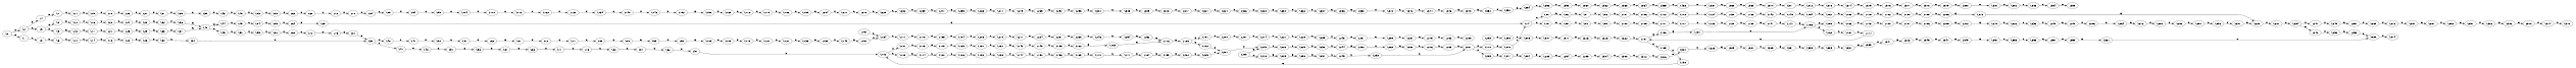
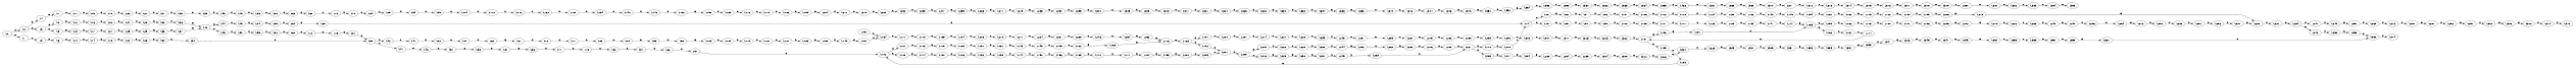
  strict digraph {
    rankdir=LR
    S0
    S1
    S2
    S3
    S4
    S5
    S6
    S7
    S8
    S9
    S10
    S11
    S12
    S13
    S14
    S15
    S16
    S17
    S18
    S19
    S20
    S21
    S22
    S23
    S24
    S25
    S26
    S27
    S28
    S29
    S30
    S31
    S32
    S33
    S34
    S35
    S36
    S37
    S38
    S39
    S40
    S41
    S42
    S43
    S44
    S45
    S46
    S47
    S48
    S49
    S50
    S51
    S52
    S53
    S54
    S55
    S56
    S57
    S58
    S59
    S60
    S61
    S62
    S63
    S64
    S65
    S66
    S67
    S68
    S69
    S70
    S71
    S72
    S73
    S74
    S75
    S76
    S77
    S78
    S79
    S80
    S81
    S82
    S83
    S84
    S85
    S86
    S87
    S88
    S89
    S90
    S91
    S92
    S93
    S94
    S95
    S96
    S97
    S98
    S99
    S100
    S101
    S102
    S103
    S104
    S105
    S106
    S107
    S108
    S109
    S110
    S111
    S112
    S113
    S114
    S115
    S116
    S117
    S118
    S119
    S120
    S121
    S122
    S123
    S124
    S125
    S126
    S127
    S128
    S129
    S130
    S131
    S132
    S133
    S134
    S135
    S136
    S137
    S138
    S139
    S140
    S141
    S142
    S143
    S144
    S145
    S146
    S147
    S148
    S149
    S150
    S151
    S152
    S153
    S154
    S155
    S156
    S164
    S158
    S159
    S160
    S161
    S162
    S163
    S157
    S165
    S166
    S167
    S168
    S169
    S170
    S171
    S172
    S173
    S174
    S175
    S176
    S177
    S178
    S179
    S180
    S181
    S182
    S183
    S184
    S185
    S186
    S187
    S188
    S189
    S190
    S191
    S192
    S193
    S194
    S195
    S196
    S197
    S198
    S199
    S200
    S201
    S202
    S203
    S204
    S205
    S206
    S207
    S208
    S209
    S210
    S211
    S212
    S213
    S214
    S215
    S216
    S217
    S218
    S219
    S220
    S221
    S222
    S223
    S224
    S225
    S226
    S227
    S228
    S229
    S230
    S231
    S232
    S233
    S234
    S235
    S236
    S237
    S238
    S239
    S240
    S241
    S242
    S243
    S244
    S245
    S246
    S247
    S248
    S249
    S250
    S251
    S252
    S253
    S254
    S255
    S256
    S257
    S258
    S259
    S260
    S261
    S262
    S263
    S264
    S265
    S266
    S267
    S268
    S269
    n271 [label=S770]
    S271
    S272
    S273
    S274
    S275
    S276
    S277
    S278
    S279
    S280
    S281
    S282
    S283
    S284
    S285
    S286
    S287
    S288
    S289
    S290
    S291
    S292
    S293
    S294
    S295
    S296
    S297
    S298
    S299
    S300
    S301
    S302
    S303
    S304
    S305
    S306
    S307
    S308
    S309
    S310
    S311
    S312
    S313
    S314
    S315
    S316
    S317
    S318
    S319
    S320
    S321
    S322
    S323
    S324
    S325
    S326
    S327
    S328
    S329
    S330
    S331
    S332
    S333
    S334
    S335
    S336
    S337
    S338
    S339
    S340
    S341
    S342
    S343
    S344
    S345
    S346
    S347
    S348
    S349
    S350
    S351
    S352
    S353
    S354
    S355
    S356
    S357
    S358
    S359
    S360
    S361
    S362
    S363
    S364
    S365
    n367 [label=S466]
    S367
    S368
    S369
    S370
    S371
    S372
    S373
    S374
    S375
    S376
    S377
    S378
    S379
    S380
    S381
    S382
    S383
    S384
    S385
    S0 -> S1 [label=A]
    S0 -> S2 [label=T]
    S1 -> S3 [label=G]
    S2 -> S4 [label=G]
    S2 -> S5 [label=C]
    S3 -> S6 [label=T]
    S4 -> S7 [label=T]
    S5 -> S8 [label=C]
    S5 -> S9 [label=T]
    S6 -> S10 [label=C]
    S7 -> S11 [label=C]
    S8 -> S12 [label=G]
    S9 -> S13 [label=G]
    S10 -> S14 [label=C]
    S11 -> S15 [label=C]
    S12 -> S16 [label=T]
    S13 -> S17 [label=T]
    S14 -> S18 [label=C]
    S15 -> S19 [label=G]
    S16 -> S20 [label=C]
    S17 -> S21 [label=C]
    S18 -> S22 [label=A]
    S19 -> S23 [label=T]
    S20 -> S24 [label=C]
    S21 -> S25 [label=C]
    S22 -> S26 [label=G]
    S23 -> S27 [label=G]
    S24 -> S28 [label=A]
    S25 -> S29 [label=A]
    S26 -> S30 [label=T]
    S27 -> S31 [label=T]
    S28 -> S32 [label=G]
    S29 -> S33 [label=G]
    S30 -> S34 [label=C]
    S31 -> S35 [label=T]
    S32 -> S36 [label=A]
    S33 -> S37 [label=A]
    S34 -> S38 [label=G]
    S35 -> S39 [label=C]
    S36 -> S40 [label=G]
    S37 -> S40 [label=G]
    S38 -> S41 [label=G]
    S38 -> S42 [label=A]
    S39 -> S43 [label=T]
    S40 -> S44 [label=G]
    S40 -> S45 [label=A]
    S41 -> S46 [label=T]
    S42 -> S47 [label=C]
    S43 -> S48 [label=T]
    S44 -> S49 [label=C]
    S45 -> S50 [label=C]
    S46 -> S51 [label=G]
    S47 -> S52 [label=A]
    S48 -> S53 [label=T]
    S49 -> S54 [label=C]
    S50 -> S55 [label=C]
    S51 -> S56 [label=C]
    S52 -> S57 [label=C]
    S53 -> S58 [label=C]
    S54 -> S59 [label=C]
    S55 -> S60 [label=C]
    S56 -> S61 [label=T]
    S57 -> S62 [label=T]
    S58 -> S63 [label=G]
    S59 -> S64 [label=A]
    S60 -> S65 [label=A]
    S61 -> S66 [label=G]
    S62 -> S67 [label=G]
    S63 -> S68 [label=G]
    S64 -> S69 [label=G]
    S65 -> S70 [label=G]
    S66 -> S71 [label=T]
    S67 -> S72 [label=T]
    S68 -> S73 [label=C]
    S69 -> S74 [label=G]
    S70 -> S75 [label=T]
    S71 -> S76 [label=C]
    S72 -> S77 [label=C]
    S73 -> S78 [label=A]
    S74 -> S79 [label=C]
    S74 -> S80 [label=A]
    S75 -> S81 [label=C]
    S76 -> S82 [label=C]
    S77 -> S83 [label=C]
    S78 -> S84 [label=A]
    S79 -> S85 [label=G]
    S80 -> S86 [label=G]
    S81 -> S38 [label=G]
    S82 -> S87 [label=C]
    S83 -> S88 [label=C]
    S84 -> S89 [label=C]
    S85 -> S90 [label=A]
    S86 -> S91 [label=C]
    S87 -> S92 [label=C]
    S88 -> S93 [label=G]
    S89 -> S94 [label=A]
    S90 -> S95 [label=C]
    S91 -> S96 [label=A]
    S92 -> S97 [label=A]
    S93 -> S98 [label=A]
    S94 -> S99 [label=C]
    S95 -> S100 [label=A]
    S96 -> S101 [label=C]
    S97 -> S102 [label=G]
    S98 -> S103 [label=G]
    S99 -> S104 [label=C]
    S100 -> S105 [label=C]
    S101 -> S106 [label=C]
    S102 -> S107 [label=A]
    S102 -> S108 [label=C]
    S103 -> S109 [label=C]
    S104 -> S110 [label=T]
    S105 -> S111 [label=G]
    S106 -> S112 [label=C]
    S107 -> S113 [label=C]
    S108 -> S114 [label=G]
    S109 -> S115 [label=T]
    S110 -> S116 [label=C]
    S111 -> S117 [label=T]
    S112 -> S118 [label=A]
    S113 -> S119 [label=G]
    S114 -> S120 [label=C]
    S115 -> S121 [label=A]
    S116 -> S122 [label=C]
    S117 -> S123 [label=C]
    S118 -> S124 [label=A]
    S119 -> S125 [label=T]
    S120 -> S126 [label=C]
    S121 -> S127 [label=C]
    S122 -> S128 [label=A]
    S123 -> S129 [label=C]
    S124 -> S130 [label=A]
    S125 -> S131 [label=C]
    S126 -> S132 [label=A]
    S127 -> S133 [label=C]
    S128 -> S134 [label=T]
    S129 -> S135 [label=C]
    S130 -> S136 [label=T]
    S131 -> S137 [label=T]
    S132 -> S138 [label=C]
    S133 -> S139 [label=G]
    S134 -> S140 [label=C]
    S135 -> S141 [label=G]
    S136 -> S142 [label=T]
    S137 -> S143 [label=G]
    S138 -> S144 [label=A]
    S139 -> S145 [label=T]
    S140 -> S146 [label=A]
    S141 -> S147 [label=G]
    S142 -> S148 [label=C]
    S143 -> S149 [label=A]
    S144 -> S150 [label=A]
    S145 -> S151 [label=G]
    S146 -> S152 [label=G]
    S147 -> S153 [label=G]
    S148 -> S154 [label=G]
    S149 -> S155 [label=C]
    S150 -> S156 [label=C]
    S151 -> S164 [label=A]
    S152 -> S158 [label=G]
    S153 -> S159 [label=G]
    S153 -> S160 [label=T]
    S154 -> S161 [label=C]
    S155 -> S162 [label=C]
    S156 -> S163 [label=A]
    S164 -> S171 [label=C]
    S158 -> S165 [label=T]
    S159 -> S166 [label=C]
    S160 -> S167 [label=C]
    S161 -> S168 [label=C]
    S162 -> S169 [label=G]
    S163 -> S170 [label=C]
    S157 -> S164 [label=C]
    S165 -> S172 [label=C]
    S166 -> S173 [label=C]
    S167 -> S174 [label=C]
    S168 -> S175 [label=G]
    S169 -> S176 [label=G]
    S170 -> S177 [label=C]
    S171 -> S178 [label=T]
    S172 -> S179 [label=C]
    S173 -> S180 [label=C]
    S174 -> S181 [label=C]
    S175 -> S182 [label=A]
    S176 -> S183 [label=G]
    S177 -> S184 [label=G]
    S178 -> S185 [label=A]
    S179 -> S186 [label=T]
    S180 -> S187 [label=T]
    S181 -> S188 [label=G]
    S181 -> S189 [label=C]
    S182 -> S190 [label=G]
    S183 -> S191 [label=G]
    S183 -> S192 [label=C]
    S184 -> S193 [label=G]
    S185 -> S194 [label=A]
    S186 -> S195 [label=C]
    S187 -> S196 [label=C]
    S188 -> S197 [label=G]
    S189 -> S198 [label=A]
    S190 -> S199 [label=T]
    S191 -> S200 [label=A]
    S192 -> S201 [label=T]
    S193 -> S202 [label=G]
    S194 -> S203 [label=G]
    S195 -> S204 [label=G]
    S196 -> S205 [label=C]
    S197 -> S153 [label=G]
    S198 -> S102 [label=G]
    S199 -> S206 [label=C]
    S200 -> S207 [label=A]
-   S201 -> S215 [label=A]
+   S201 -> S208 [label=A]
    S202 -> S209 [label=C]
    S203 -> S210 [label=G]
    S204 -> S211 [label=A]
    S205 -> S212 [label=G]
    S206 -> S213 [label=G]
    S207 -> S214 [label=C]
    S208 -> S215 [label=G]
    S208 -> S216 [label=A]
    S209 -> S201 [label=T]
    S210 -> S217 [label=C]
    S211 -> S218 [label=C]
    S212 -> S219 [label=G]
    S213 -> S220 [label=G]
    S214 -> S221 [label=T]
    S215 -> S222 [label=C]
    S216 -> S223 [label=G]
    S217 -> S224 [label=T]
    S218 -> S225 [label=C]
    S219 -> S226 [label=T]
    S220 -> S227 [label=T]
    S221 -> S228 [label=C]
    S222 -> S229 [label=C]
    S223 -> S230 [label=G]
    S224 -> S231 [label=G]
    S225 -> S232 [label=C]
    S226 -> S233 [label=C]
    S227 -> S234 [label=C]
    S228 -> S235 [label=C]
    S229 -> S236 [label=A]
    S230 -> S237 [label=G]
    S231 -> S238 [label=A]
    S232 -> S239 [label=T]
    S233 -> S240 [label=A]
    S234 -> S241 [label=A]
    S234 -> S242 [label=G]
    S235 -> S243 [label=A]
    S236 -> S244 [label=A]
    S237 -> S245 [label=C]
    S238 -> S246 [label=C]
    S239 -> S247 [label=C]
    S240 -> S248 [label=G]
    S241 -> S249 [label=A]
    S242 -> S250 [label=A]
    S243 -> S251 [label=T]
    S244 -> S252 [label=G]
    S245 -> S253 [label=C]
    S246 -> S254 [label=C]
    S247 -> S255 [label=G]
    S248 -> S256 [label=A]
    S249 -> S257 [label=G]
    S250 -> S258 [label=G]
    S251 -> S259 [label=G]
    S252 -> S260 [label=C]
    S253 -> S261 [label=C]
    S254 -> S262 [label=G]
    S255 -> S263 [label=C]
    S256 -> S264 [label=C]
    S257 -> S265 [label=T]
    S258 -> S266 [label=T]
    S259 -> S267 [label=T]
    S260 -> S268 [label=G]
    S261 -> S269 [label=T]
    S261 -> n271 [label=A]
    S262 -> S176 [label=G]
    S263 -> S271 [label=A]
    S264 -> S272 [label=G]
    S265 -> S273 [label=A]
    S266 -> S274 [label=A]
    S267 -> S275 [label=G]
    S268 -> S276 [label=C]
    S269 -> S277 [label=G]
    n271 -> S278 [label=G]
    S271 -> S279 [label=T]
    S272 -> S280 [label=A]
    S273 -> S281 [label=G]
    S275 -> S282 [label=C]
    S276 -> S283 [label=C]
    S277 -> S284 [label=G]
    S278 -> S74 [label=G]
    S279 -> S285 [label=G]
    S280 -> S286 [label=G]
    S281 -> S287 [label=G]
    S282 -> S288 [label=C]
    S283 -> S261 [label=C]
    S284 -> S289 [label=G]
    S285 -> S290 [label=G]
    S286 -> S291 [label=T]
    S287 -> S292 [label=A]
+   S288 -> S293 [label=A]
    S289 -> S294 [label=G]
    S290 -> S295 [label=T]
    S291 -> S296 [label=C]
    S292 -> S297 [label=G]
    S293 -> S298 [label=C]
    S294 -> S299 [label=A]
    S295 -> S300 [label=C]
    S296 -> S301 [label=G]
    S297 -> S302 [label=A]
    S298 -> S303 [label=G]
    S299 -> S304 [label=C]
    S300 -> S305 [label=C]
    S301 -> S220 [label=G]
    S302 -> S306 [label=G]
    S303 -> S307 [label=G]
    S304 -> S308 [label=C]
    S305 -> S309 [label=C]
    S306 -> S310 [label=G]
    S307 -> S311 [label=G]
    S308 -> S312 [label=C]
    S309 -> S313 [label=C]
    S310 -> S314 [label=T]
    S311 -> S315 [label=T]
    S312 -> S316 [label=C]
    S313 -> S317 [label=T]
    S314 -> S318 [label=A]
    S315 -> S319 [label=C]
    S316 -> S320 [label=A]
    S317 -> S321 [label=A]
    S319 -> S322 [label=C]
    S320 -> S323 [label=A]
    S321 -> S324 [label=C]
    S322 -> S181 [label=C]
    S323 -> S325 [label=G]
    S324 -> S326 [label=T]
    S325 -> S327 [label=T]
    S326 -> S328 [label=C]
    S327 -> S329 [label=T]
    S328 -> S330 [label=G]
    S329 -> S331 [label=G]
    S330 -> S332 [label=T]
    S331 -> S333 [label=G]
    S332 -> S334 [label=T]
    S333 -> S335 [label=A]
    S334 -> S336 [label=G]
    S335 -> S337 [label=C]
    S336 -> S338 [label=G]
    S337 -> S339 [label=G]
    S338 -> S340 [label=A]
    S339 -> S341 [label=A]
    S340 -> S342 [label=C]
    S341 -> S343 [label=G]
    S342 -> S344 [label=C]
    S343 -> S345 [label=T]
    S344 -> S346 [label=T]
    S345 -> S347 [label=A]
    S346 -> S348 [label=G]
    S347 -> S349 [label=G]
    S348 -> S350 [label=G]
    S349 -> S351 [label=G]
    S350 -> S352 [label=T]
    S351 -> S353 [label=T]
    S352 -> S354 [label=G]
    S353 -> S355 [label=C]
    S354 -> S356 [label=T]
    S355 -> S357 [label=G]
    S356 -> S358 [label=C]
    S357 -> S359 [label=A]
    S358 -> S360 [label=G]
    S359 -> S361 [label=G]
    S360 -> S362 [label=C]
    S361 -> S266 [label=T]
    S362 -> S363 [label=A]
    S363 -> S364 [label=A]
    S364 -> S365 [label=C]
    S365 -> n367 [label=G]
    n367 -> S367 [label=T]
    S367 -> S368 [label=C]
    S368 -> S369 [label=T]
    S369 -> S370 [label=T]
    S370 -> S371 [label=G]
    S371 -> S372 [label=A]
    S372 -> S373 [label=G]
    S373 -> S374 [label=G]
    S374 -> S375 [label=T]
    S375 -> S376 [label=C]
    S376 -> S377 [label=G]
    S377 -> S378 [label=C]
    S378 -> S379 [label=T]
    S379 -> S380 [label=C]
    S380 -> S381 [label=A]
    S381 -> S382 [label=A]
    S382 -> S383 [label=G]
    S383 -> S384 [label=T]
    S384 -> S385 [label=A]
  }
